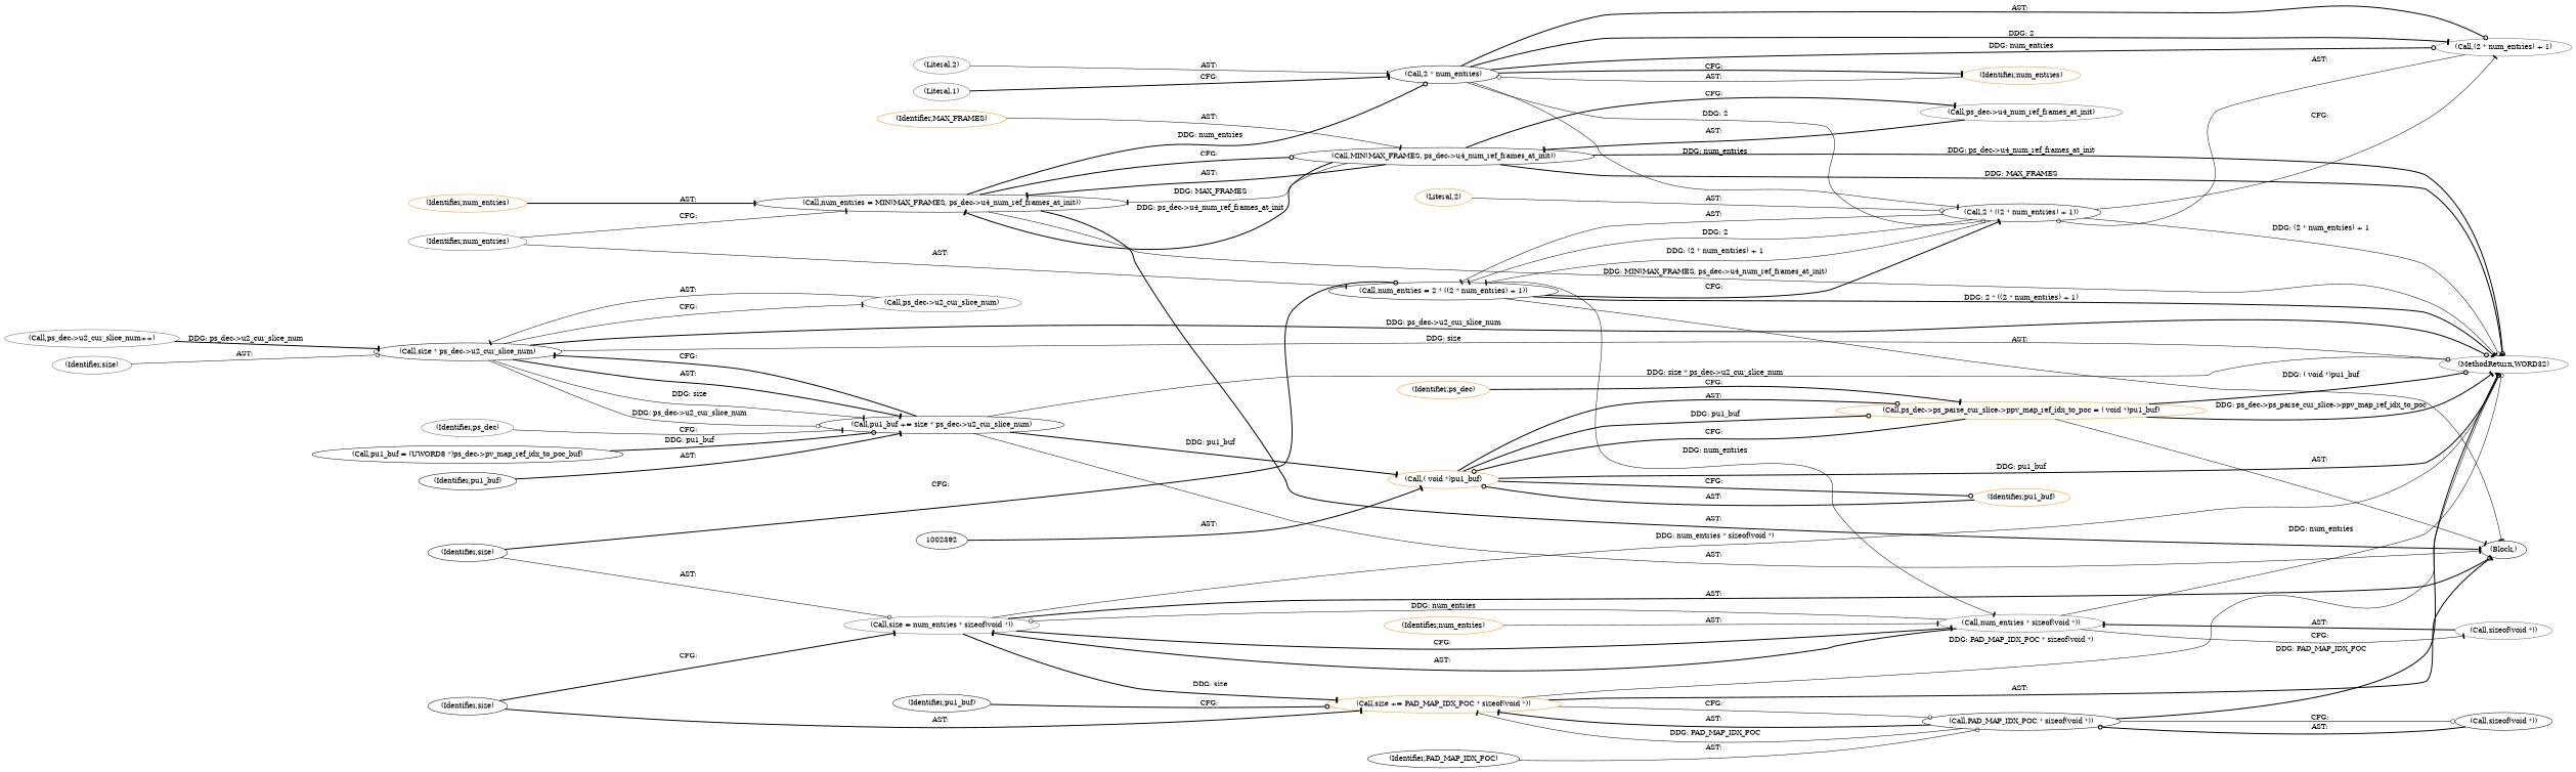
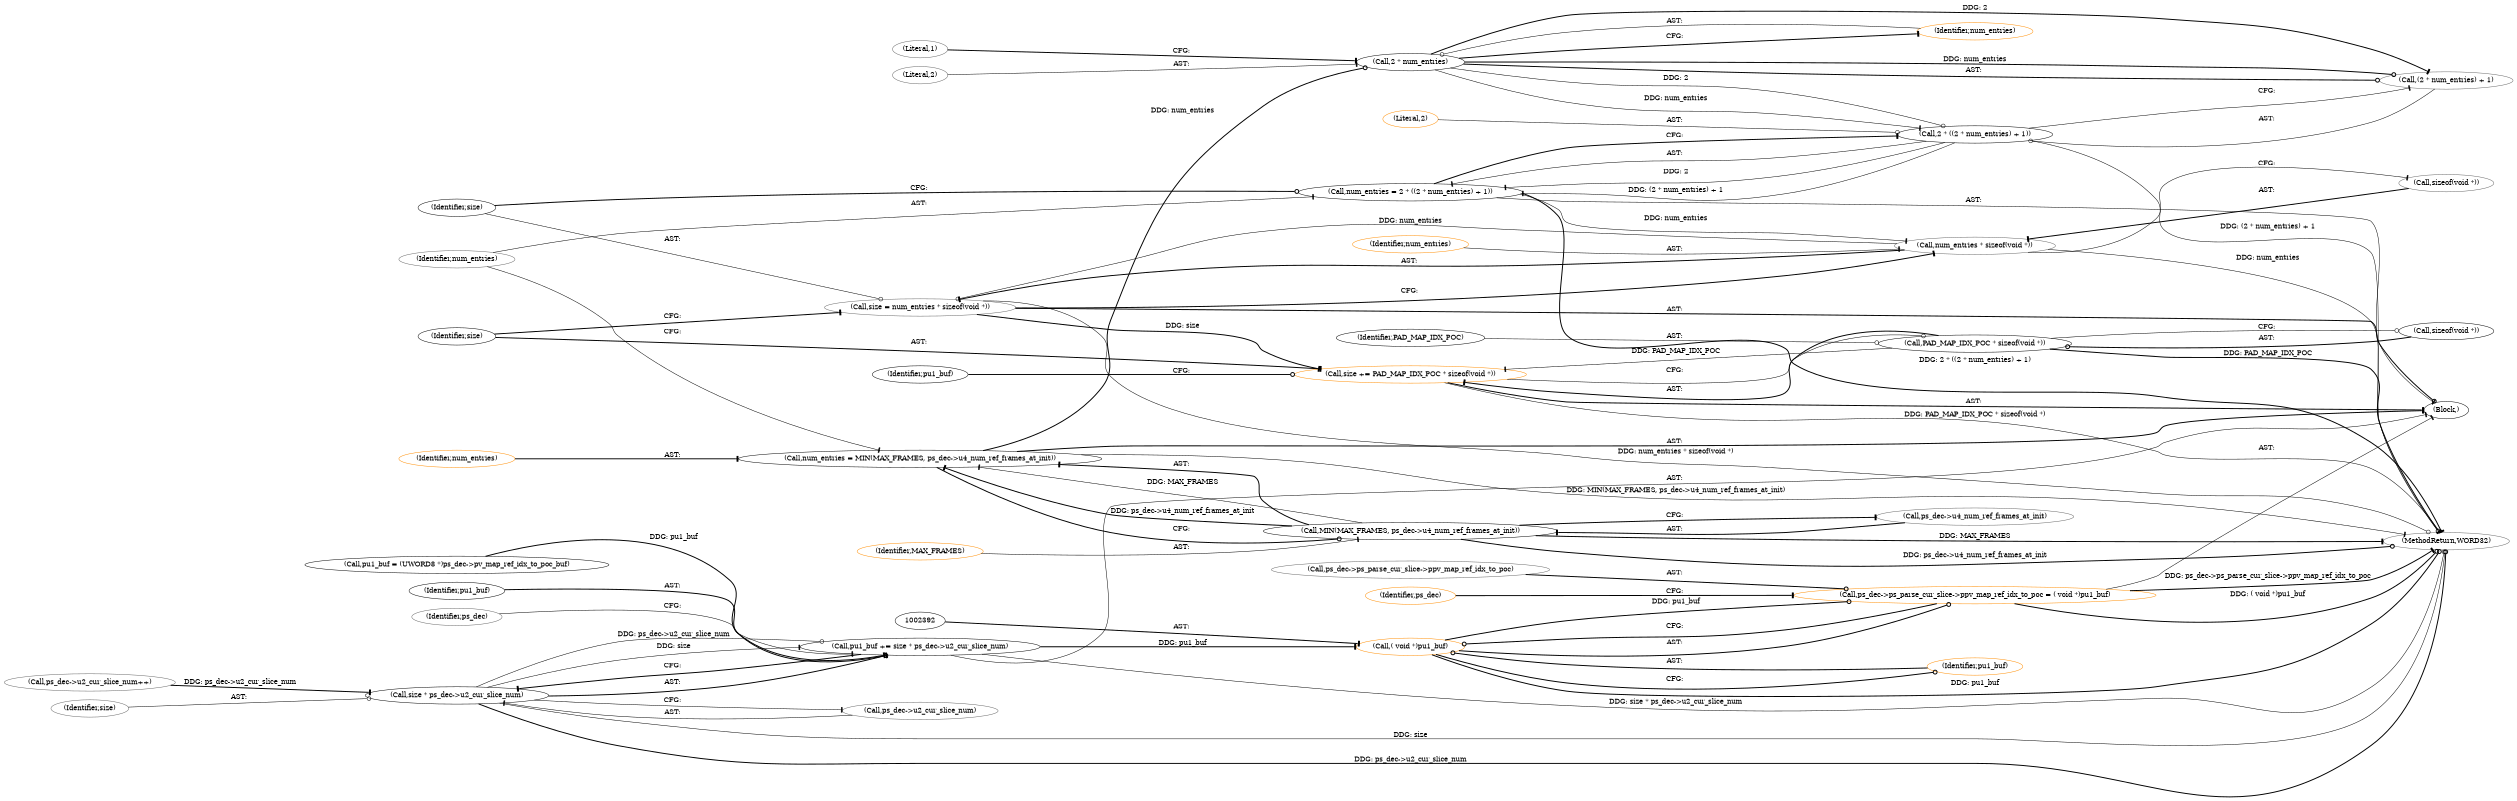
  digraph {
    rankdir=LR
    node [color=black]
    edge [arrowhead=tee style=bold]
    n1 [color=darkorange label="(Call,size += PAD_MAP_IDX_POC * sizeof(void *))"]
    n2 [label="(Call,PAD_MAP_IDX_POC * sizeof(void *))"]
    n3 [color=gray40 label="(MethodReturn,WORD32)"]
    n4 [label="(Block,)"]
    n5 [label="(Call,sizeof(void *))"]
    n6 [label="(Call,size * ps_dec->u2_cur_slice_num)"]
    n7 [label="(Call,pu1_buf += size * ps_dec->u2_cur_slice_num)"]
    n8 [color=gray40 label="(Call,ps_dec->u2_cur_slice_num)"]
    n9 [color=gray40 label="(Call,size = num_entries * sizeof(void *))"]
    n10 [color=gray40 label="(Call,num_entries * sizeof(void *))"]
    n11 [color=gray40 label="(Call,sizeof(void *))"]
    n12 [label="(Call,num_entries = 2 * ((2 * num_entries) + 1))"]
    n13 [label="(Call,2 * ((2 * num_entries) + 1))"]
    n14 [color=gray40 label="(Call,(2 * num_entries) + 1)"]
    n15 [label="(Call,2 * num_entries)"]
    n16 [color=darkorange label="(Identifier,num_entries)"]
    n17 [label="(Call,num_entries = MIN(MAX_FRAMES, ps_dec->u4_num_ref_frames_at_init))"]
    n18 [label="(Call,MIN(MAX_FRAMES, ps_dec->u4_num_ref_frames_at_init))"]
    n19 [color=gray40 label="(Call,ps_dec->u4_num_ref_frames_at_init)"]
    n20 [color=darkorange label="(Call,( void *)pu1_buf)"]
    n21 [color=darkorange label="(Call,ps_dec->ps_parse_cur_slice->ppv_map_ref_idx_to_poc = ( void *)pu1_buf)"]
    n22 [color=darkorange label="(Identifier,pu1_buf)"]
    n23 [color=gray40 label="(Literal,1)"]
    n24 [label="(Identifier,size)"]
    n25 [label="(Call,pu1_buf = (UWORD8 *)ps_dec->pv_map_ref_idx_to_poc_buf)"]
+   n26 [color=gray40 label="(Call,ps_dec->ps_parse_cur_slice->ppv_map_ref_idx_to_poc)"]
    n27 [color=gray40 label="(Call,ps_dec->u2_cur_slice_num++)"]
    n28 [color=gray40 label="(Literal,2)"]
    n29 [label="(Identifier,size)"]
    n30 [color=darkorange label="(Literal,2)"]
    n31 [color=darkorange label="(Identifier,MAX_FRAMES)"]
    n32 [color=gray40 label="(Identifier,size)"]
    n33 [label="(Identifier,pu1_buf)"]
    n34 [label="(Identifier,pu1_buf)"]
    n35 [color=darkorange label="(Identifier,num_entries)"]
    n36 [color=darkorange label="(Identifier,num_entries)"]
    n37 [label="(Identifier,PAD_MAP_IDX_POC)"]
    n38 [color=gray40 label="(Identifier,ps_dec)"]
    n39 [color=gray40 label="(Identifier,num_entries)"]
    n40 [color=darkorange label="(Identifier,ps_dec)"]
    1002392
    n1 -> n2 [arrowhead=odot label="CFG: " style=solid]
    n1 -> n3 [label="DDG: PAD_MAP_IDX_POC * sizeof(void *)" style=solid]
    n1 -> n4 [label="AST: "]
    n2 -> n1 [label="AST: "]
    n2 -> n1 [label="DDG: PAD_MAP_IDX_POC" style=solid]
    n2 -> n3 [label="DDG: PAD_MAP_IDX_POC"]
    n2 -> n5 [arrowhead=odot label="CFG: " style=solid]
    n5 -> n2 [arrowhead=odot label="AST: "]
    n6 -> n3 [arrowhead=odot label="DDG: ps_dec->u2_cur_slice_num"]
    n6 -> n3 [arrowhead=odot label="DDG: size" style=solid]
    n6 -> n7 [label="AST: "]
    n6 -> n7 [label="DDG: size" style=solid]
    n6 -> n7 [arrowhead=odot label="DDG: ps_dec->u2_cur_slice_num" style=solid]
    n6 -> n8 [label="CFG: " style=solid]
    n7 -> n3 [arrowhead=odot label="DDG: size * ps_dec->u2_cur_slice_num" style=solid]
    n7 -> n4 [label="AST: " style=solid]
    n7 -> n6 [label="CFG: "]
    n7 -> n20 [label="DDG: pu1_buf"]
    n8 -> n6 [label="AST: " style=solid]
    n9 -> n1 [label="DDG: size"]
    n9 -> n3 [arrowhead=odot label="DDG: num_entries * sizeof(void *)" style=solid]
    n9 -> n4 [arrowhead=odot label="AST: "]
    n9 -> n10 [label="CFG: "]
    n10 -> n3 [arrowhead=odot label="DDG: num_entries" style=solid]
    n10 -> n9 [label="AST: "]
    n10 -> n9 [arrowhead=odot label="DDG: num_entries" style=solid]
    n10 -> n11 [label="CFG: " style=solid]
    n11 -> n10 [label="AST: "]
    n12 -> n3 [label="DDG: 2 * ((2 * num_entries) + 1)"]
    n12 -> n4 [label="AST: " style=solid]
    n12 -> n10 [label="DDG: num_entries" style=solid]
    n12 -> n13 [label="CFG: "]
    n13 -> n3 [arrowhead=odot label="DDG: (2 * num_entries) + 1" style=solid]
    n13 -> n12 [label="AST: " style=solid]
    n13 -> n12 [label="DDG: 2" style=solid]
    n13 -> n12 [label="DDG: (2 * num_entries) + 1" style=solid]
    n13 -> n14 [label="CFG: " style=solid]
    n14 -> n13 [arrowhead=odot label="AST: " style=solid]
    n15 -> n13 [arrowhead=odot label="DDG: 2" style=solid]
    n15 -> n13 [label="DDG: num_entries" style=solid]
    n15 -> n14 [arrowhead=odot label="AST: "]
    n15 -> n14 [label="DDG: 2"]
    n15 -> n14 [arrowhead=odot label="DDG: num_entries"]
    n15 -> n16 [label="CFG: "]
    n16 -> n15 [arrowhead=odot label="AST: " style=solid]
    n17 -> n3 [label="DDG: MIN(MAX_FRAMES, ps_dec->u4_num_ref_frames_at_init)" style=solid]
    n17 -> n4 [label="AST: "]
    n17 -> n15 [arrowhead=odot label="DDG: num_entries"]
    n17 -> n18 [arrowhead=odot label="CFG: "]
    n18 -> n3 [arrowhead=odot label="DDG: ps_dec->u4_num_ref_frames_at_init"]
    n18 -> n3 [label="DDG: MAX_FRAMES"]
    n18 -> n17 [label="AST: "]
    n18 -> n17 [label="DDG: MAX_FRAMES" style=solid]
    n18 -> n17 [label="DDG: ps_dec->u4_num_ref_frames_at_init"]
    n18 -> n19 [label="CFG: "]
    n19 -> n18 [label="AST: "]
    n20 -> n3 [arrowhead=odot label="DDG: pu1_buf"]
    n20 -> n21 [arrowhead=odot label="AST: "]
    n20 -> n21 [arrowhead=odot label="DDG: pu1_buf"]
    n20 -> n22 [arrowhead=odot label="CFG: "]
    n21 -> n3 [arrowhead=odot label="DDG: ( void *)pu1_buf"]
    n21 -> n3 [label="DDG: ps_dec->ps_parse_cur_slice->ppv_map_ref_idx_to_poc"]
    n21 -> n4 [label="AST: " style=solid]
    n21 -> n20 [arrowhead=odot label="CFG: "]
    n22 -> n20 [arrowhead=odot label="AST: "]
    n23 -> n15 [label="CFG: "]
    n24 -> n1 [label="AST: "]
    n24 -> n9 [label="CFG: "]
    n25 -> n7 [arrowhead=odot label="DDG: pu1_buf"]
+   n26 -> n21 [arrowhead=odot label="AST: "]
    n27 -> n6 [label="DDG: ps_dec->u2_cur_slice_num"]
    n28 -> n15 [label="AST: " style=solid]
    n29 -> n9 [arrowhead=odot label="AST: " style=solid]
    n29 -> n12 [arrowhead=odot label="CFG: "]
    n30 -> n13 [arrowhead=odot label="AST: " style=solid]
    n31 -> n18 [label="AST: " style=solid]
    n32 -> n6 [arrowhead=odot label="AST: " style=solid]
    n33 -> n1 [arrowhead=odot label="CFG: "]
    n34 -> n7 [label="AST: "]
    n35 -> n10 [label="AST: " style=solid]
    n36 -> n17 [label="AST: "]
    n37 -> n2 [arrowhead=odot label="AST: " style=solid]
    n38 -> n7 [label="CFG: " style=solid]
    n39 -> n12 [label="AST: " style=solid]
    n39 -> n17 [label="CFG: " style=solid]
    n40 -> n21 [label="CFG: "]
    1002392 -> n20 [label="AST: "]
  }
